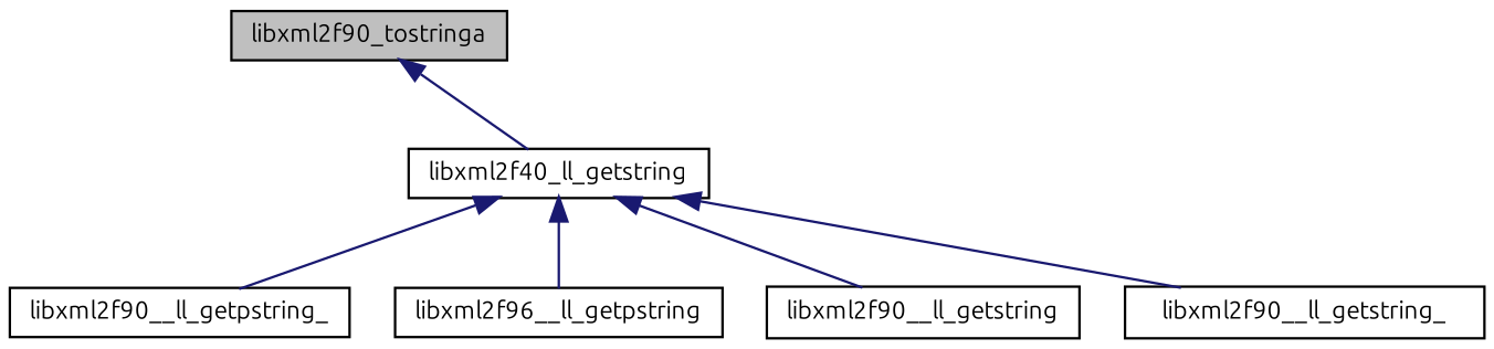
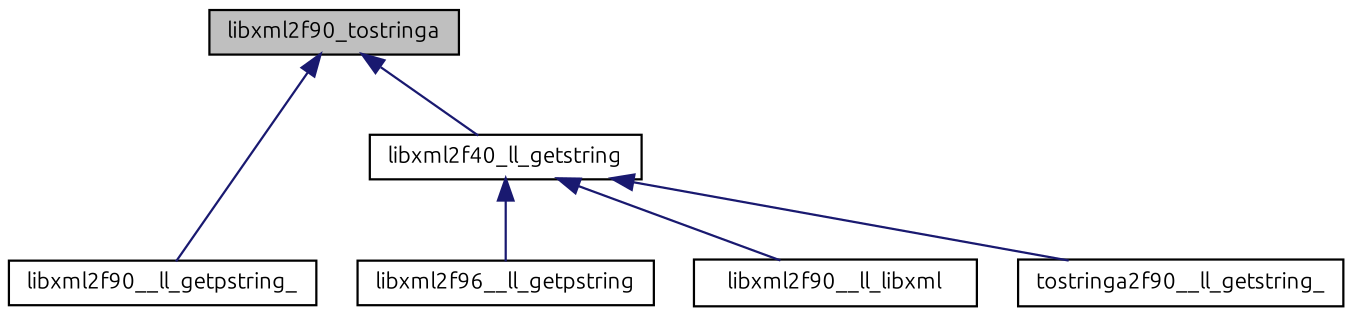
  digraph {
    fontname=Ubuntu
    rankdir=TB
    node [color=black fillcolor=white fontname=Ubuntu fontsize=10 shape=record style=filled]
    edge [color=midnightblue dir=back fontname=Ubuntu fontsize=10 labelfontname=Helvetica labelfontsize=10 style=solid]
    n1 [fillcolor=grey75 fontcolor=black height=0.2 label=libxml2f90_tostringa width=0.4]
    n2 [height=0.2 label=libxml2f40_ll_getstring width=0.4]
    n3 [height=0.2 label=libxml2f96__ll_getpstring width=0.4]
    n4 [height=0.2 label=libxml2f90__ll_getpstring_ width=0.4]
-   n5 [height=0.2 label=libxml2f90__ll_getstring width=0.4]
-   n6 [height=0.2 label=libxml2f90__ll_getstring_ width=0.4]
+   n5 [height=0.2 label=libxml2f90__ll_libxml width=0.4]
+   n6 [height=0.2 label=tostringa2f90__ll_getstring_ width=0.4]
    n1 -> n2
    n2 -> n3
-   n2 -> n4
+   n1 -> n4
    n2 -> n5
    n2 -> n6
  }
